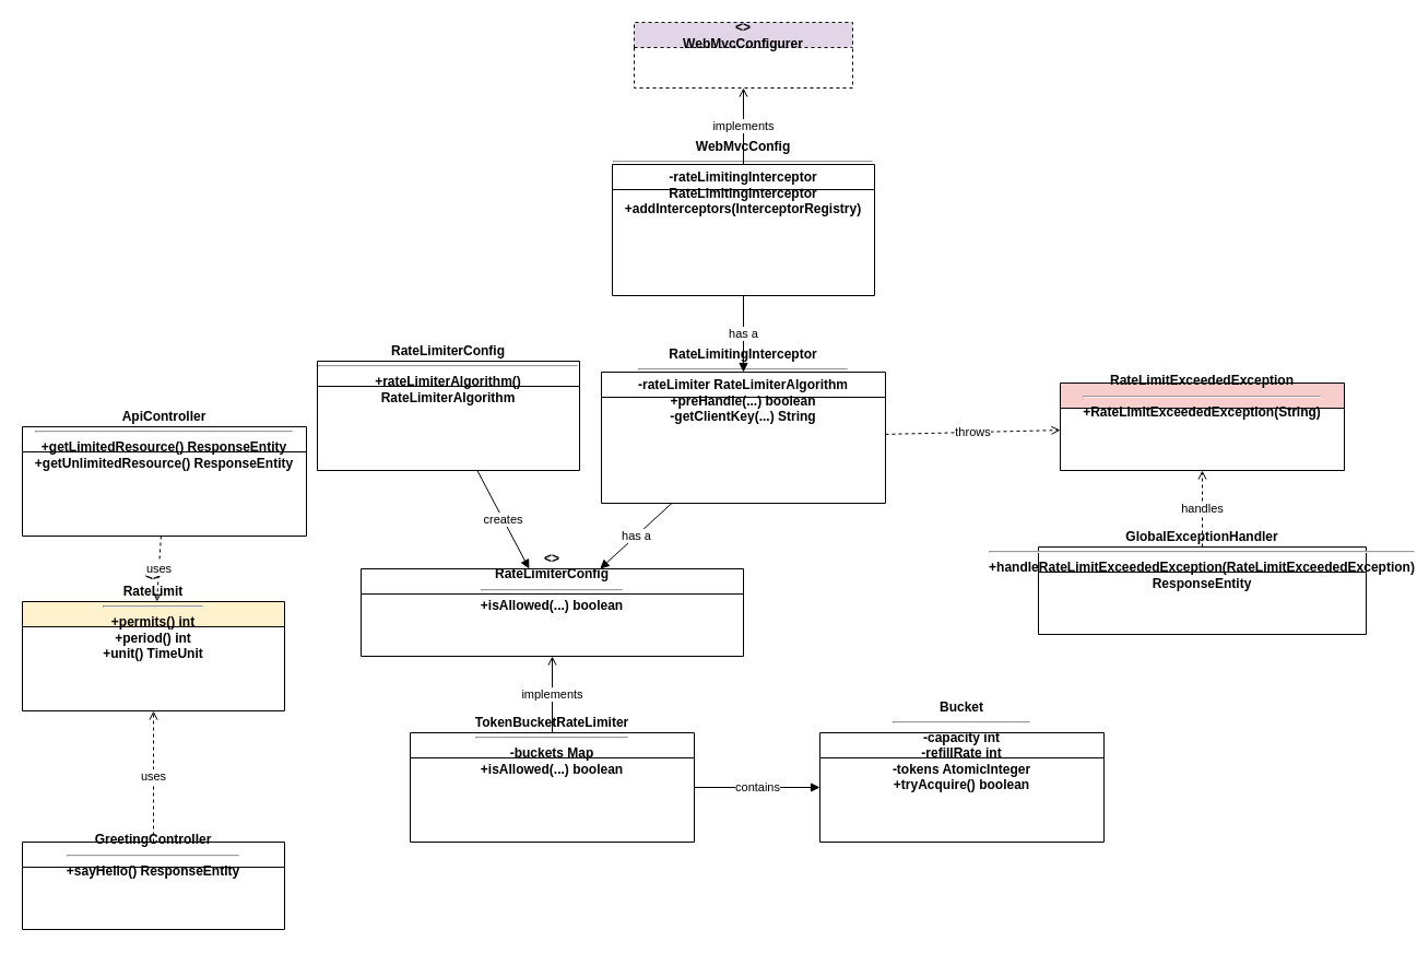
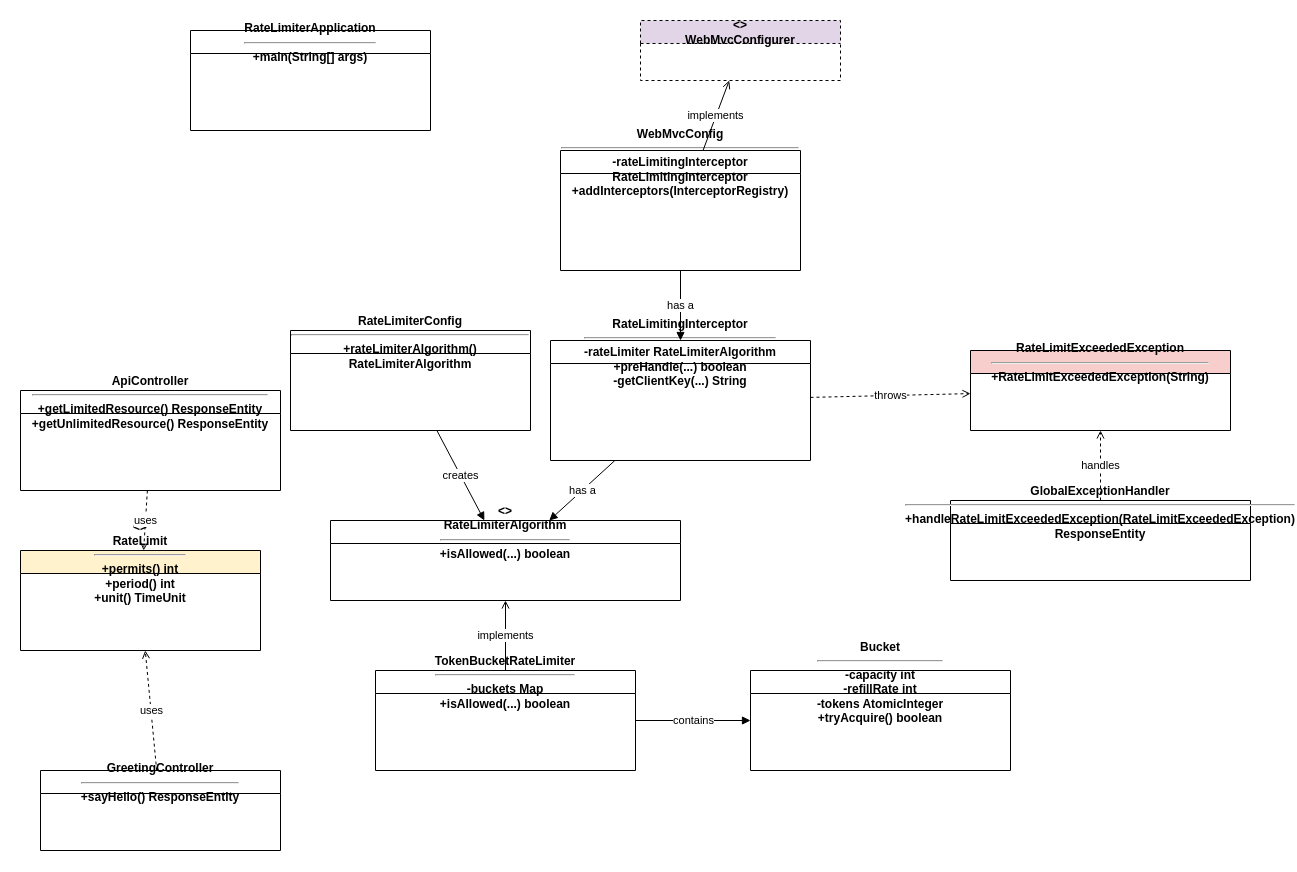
  <mxCell id="0" />
  <mxCell id="1" parent="0" />
+ <mxCell id="2" value="&lt;b&gt;RateLimiterApplication&lt;/b&gt;&lt;hr/&gt;+main(String[] args)" style="swimlane;fontSize=12;html=1;whiteSpace=wrap;" parent="1" vertex="1"><mxGeometry x="190" y="30" width="240" height="100" as="geometry" /></mxCell>
  <mxCell id="3" value="&lt;b&gt;RateLimiterConfig&lt;/b&gt;&lt;hr/&gt;+rateLimiterAlgorithm() RateLimiterAlgorithm" style="swimlane;fontSize=12;html=1;whiteSpace=wrap;" parent="1" vertex="1"><mxGeometry x="290" y="330" width="240" height="100" as="geometry" /></mxCell>
  <mxCell id="4" value="&lt;b&gt;WebMvcConfig&lt;/b&gt;&lt;hr/&gt;-rateLimitingInterceptor RateLimitingInterceptor&lt;br/&gt;+addInterceptors(InterceptorRegistry)" style="swimlane;fontSize=12;html=1;whiteSpace=wrap;" parent="1" vertex="1"><mxGeometry x="560" y="150" width="240" height="120" as="geometry" /></mxCell>
  <mxCell id="5" value="&lt;b&gt;RateLimitingInterceptor&lt;/b&gt;&lt;hr/&gt;-rateLimiter RateLimiterAlgorithm&lt;br/&gt;+preHandle(...) boolean&lt;br/&gt;-getClientKey(...) String" style="swimlane;fontSize=12;html=1;whiteSpace=wrap;" parent="1" vertex="1"><mxGeometry x="550" y="340" width="260" height="120" as="geometry" /></mxCell>
  <mxCell id="6" value="&lt;b&gt;ApiController&lt;/b&gt;&lt;hr/&gt;+getLimitedResource() ResponseEntity&lt;br/&gt;+getUnlimitedResource() ResponseEntity" style="swimlane;fontSize=12;html=1;whiteSpace=wrap;" parent="1" vertex="1"><mxGeometry x="20" y="390" width="260" height="100" as="geometry" /></mxCell>
- <mxCell id="7" value="&lt;b&gt;GreetingController&lt;/b&gt;&lt;hr/&gt;+sayHello() ResponseEntity" style="swimlane;fontSize=12;html=1;whiteSpace=wrap;" parent="1" vertex="1"><mxGeometry x="20" y="770" width="240" height="80" as="geometry" /></mxCell>
- <mxCell id="8" value="&lt;b&gt;&lt;&lt;interface&gt;&gt;&lt;br/&gt;RateLimiterConfig&lt;/b&gt;&lt;hr/&gt;+isAllowed(...) boolean" style="swimlane;fontSize=12;html=1;whiteSpace=wrap;" parent="1" vertex="1"><mxGeometry x="330" y="520" width="350" height="80" as="geometry" /></mxCell>
+ <mxCell id="7" value="&lt;b&gt;GreetingController&lt;/b&gt;&lt;hr/&gt;+sayHello() ResponseEntity" style="swimlane;fontSize=12;html=1;whiteSpace=wrap;" parent="1" vertex="1"><mxGeometry x="40" y="770" width="240" height="80" as="geometry" /></mxCell>
+ <mxCell id="8" value="&lt;b&gt;&lt;&lt;interface&gt;&gt;&lt;br/&gt;RateLimiterAlgorithm&lt;/b&gt;&lt;hr/&gt;+isAllowed(...) boolean" style="swimlane;fontSize=12;html=1;whiteSpace=wrap;" parent="1" vertex="1"><mxGeometry x="330" y="520" width="350" height="80" as="geometry" /></mxCell>
  <mxCell id="9" value="&lt;b&gt;TokenBucketRateLimiter&lt;/b&gt;&lt;hr/&gt;-buckets Map&lt;String, Bucket&gt;&lt;br/&gt;+isAllowed(...) boolean" style="swimlane;fontSize=12;html=1;whiteSpace=wrap;" parent="1" vertex="1"><mxGeometry x="375" y="670" width="260" height="100" as="geometry" /></mxCell>
  <mxCell id="10" value="&lt;b&gt;Bucket&lt;/b&gt;&lt;hr/&gt;-capacity int&lt;br/&gt;-refillRate int&lt;br/&gt;-tokens AtomicInteger&lt;br/&gt;+tryAcquire() boolean" style="swimlane;fontSize=12;html=1;whiteSpace=wrap;" parent="1" vertex="1"><mxGeometry x="750" y="670" width="260" height="100" as="geometry" /></mxCell>
  <mxCell id="11" value="&lt;b&gt;&lt;&lt;annotation&gt;&gt;&lt;br/&gt;RateLimit&lt;/b&gt;&lt;hr/&gt;+permits() int&lt;br/&gt;+period() int&lt;br/&gt;+unit() TimeUnit" style="swimlane;fontSize=12;html=1;whiteSpace=wrap;fillColor=#FFF2CC;" parent="1" vertex="1"><mxGeometry x="20" y="550" width="240" height="100" as="geometry" /></mxCell>
  <mxCell id="12" value="&lt;b&gt;GlobalExceptionHandler&lt;/b&gt;&lt;hr/&gt;+handleRateLimitExceededException(RateLimitExceededException) ResponseEntity" style="swimlane;fontSize=12;html=1;whiteSpace=wrap;" parent="1" vertex="1"><mxGeometry x="950" y="500" width="300" height="80" as="geometry" /></mxCell>
- <mxCell id="13" value="&lt;b&gt;&lt;&lt;interface&gt;&gt;&lt;br/&gt;WebMvcConfigurer&lt;/b&gt;" style="swimlane;fontSize=12;html=1;whiteSpace=wrap;dashed=1;fillColor=#E1D5E7;" parent="1" vertex="1"><mxGeometry x="580" y="20" width="200" height="60" as="geometry" /></mxCell>
+ <mxCell id="13" value="&lt;b&gt;&lt;&lt;interface&gt;&gt;&lt;br/&gt;WebMvcConfigurer&lt;/b&gt;" style="swimlane;fontSize=12;html=1;whiteSpace=wrap;dashed=1;fillColor=#E1D5E7;" parent="1" vertex="1"><mxGeometry x="640" y="20" width="200" height="60" as="geometry" /></mxCell>
  <mxCell id="14" value="has a" style="endArrow=block;html=1;" parent="1" source="4" target="5" edge="1"><mxGeometry relative="1" as="geometry" /></mxCell>
  <mxCell id="15" value="has a" style="endArrow=block;html=1;" parent="1" source="5" target="8" edge="1"><mxGeometry relative="1" as="geometry" /></mxCell>
  <mxCell id="16" value="creates" style="endArrow=block;html=1;" parent="1" source="3" target="8" edge="1"><mxGeometry relative="1" as="geometry" /></mxCell>
  <mxCell id="17" value="implements" style="endArrow=open;html=1;" parent="1" source="9" target="8" edge="1"><mxGeometry relative="1" as="geometry" /></mxCell>
  <mxCell id="18" value="contains" style="endArrow=block;html=1;" parent="1" source="9" target="10" edge="1"><mxGeometry relative="1" as="geometry" /></mxCell>
  <mxCell id="19" value="uses" style="endArrow=open;html=1;dashed=1;" parent="1" source="6" target="11" edge="1"><mxGeometry relative="1" as="geometry" /></mxCell>
  <mxCell id="20" value="uses" style="endArrow=open;html=1;dashed=1;" parent="1" source="7" target="11" edge="1"><mxGeometry relative="1" as="geometry" /></mxCell>
  <mxCell id="21" value="throws" style="endArrow=open;html=1;dashed=1;" parent="1" source="5" target="24" edge="1"><mxGeometry relative="1" as="geometry" /></mxCell>
  <mxCell id="22" value="handles" style="endArrow=open;html=1;dashed=1;" parent="1" source="12" target="24" edge="1"><mxGeometry relative="1" as="geometry" /></mxCell>
  <mxCell id="23" value="implements" style="endArrow=open;html=1;" parent="1" source="4" target="13" edge="1"><mxGeometry relative="1" as="geometry" /></mxCell>
  <mxCell id="24" value="&lt;b&gt;RateLimitExceededException&lt;/b&gt;&lt;hr/&gt;+RateLimitExceededException(String)" style="swimlane;fontSize=12;html=1;whiteSpace=wrap;fillColor=#F8CECC;" parent="1" vertex="1"><mxGeometry x="970" y="350" width="260" height="80" as="geometry" /></mxCell>
